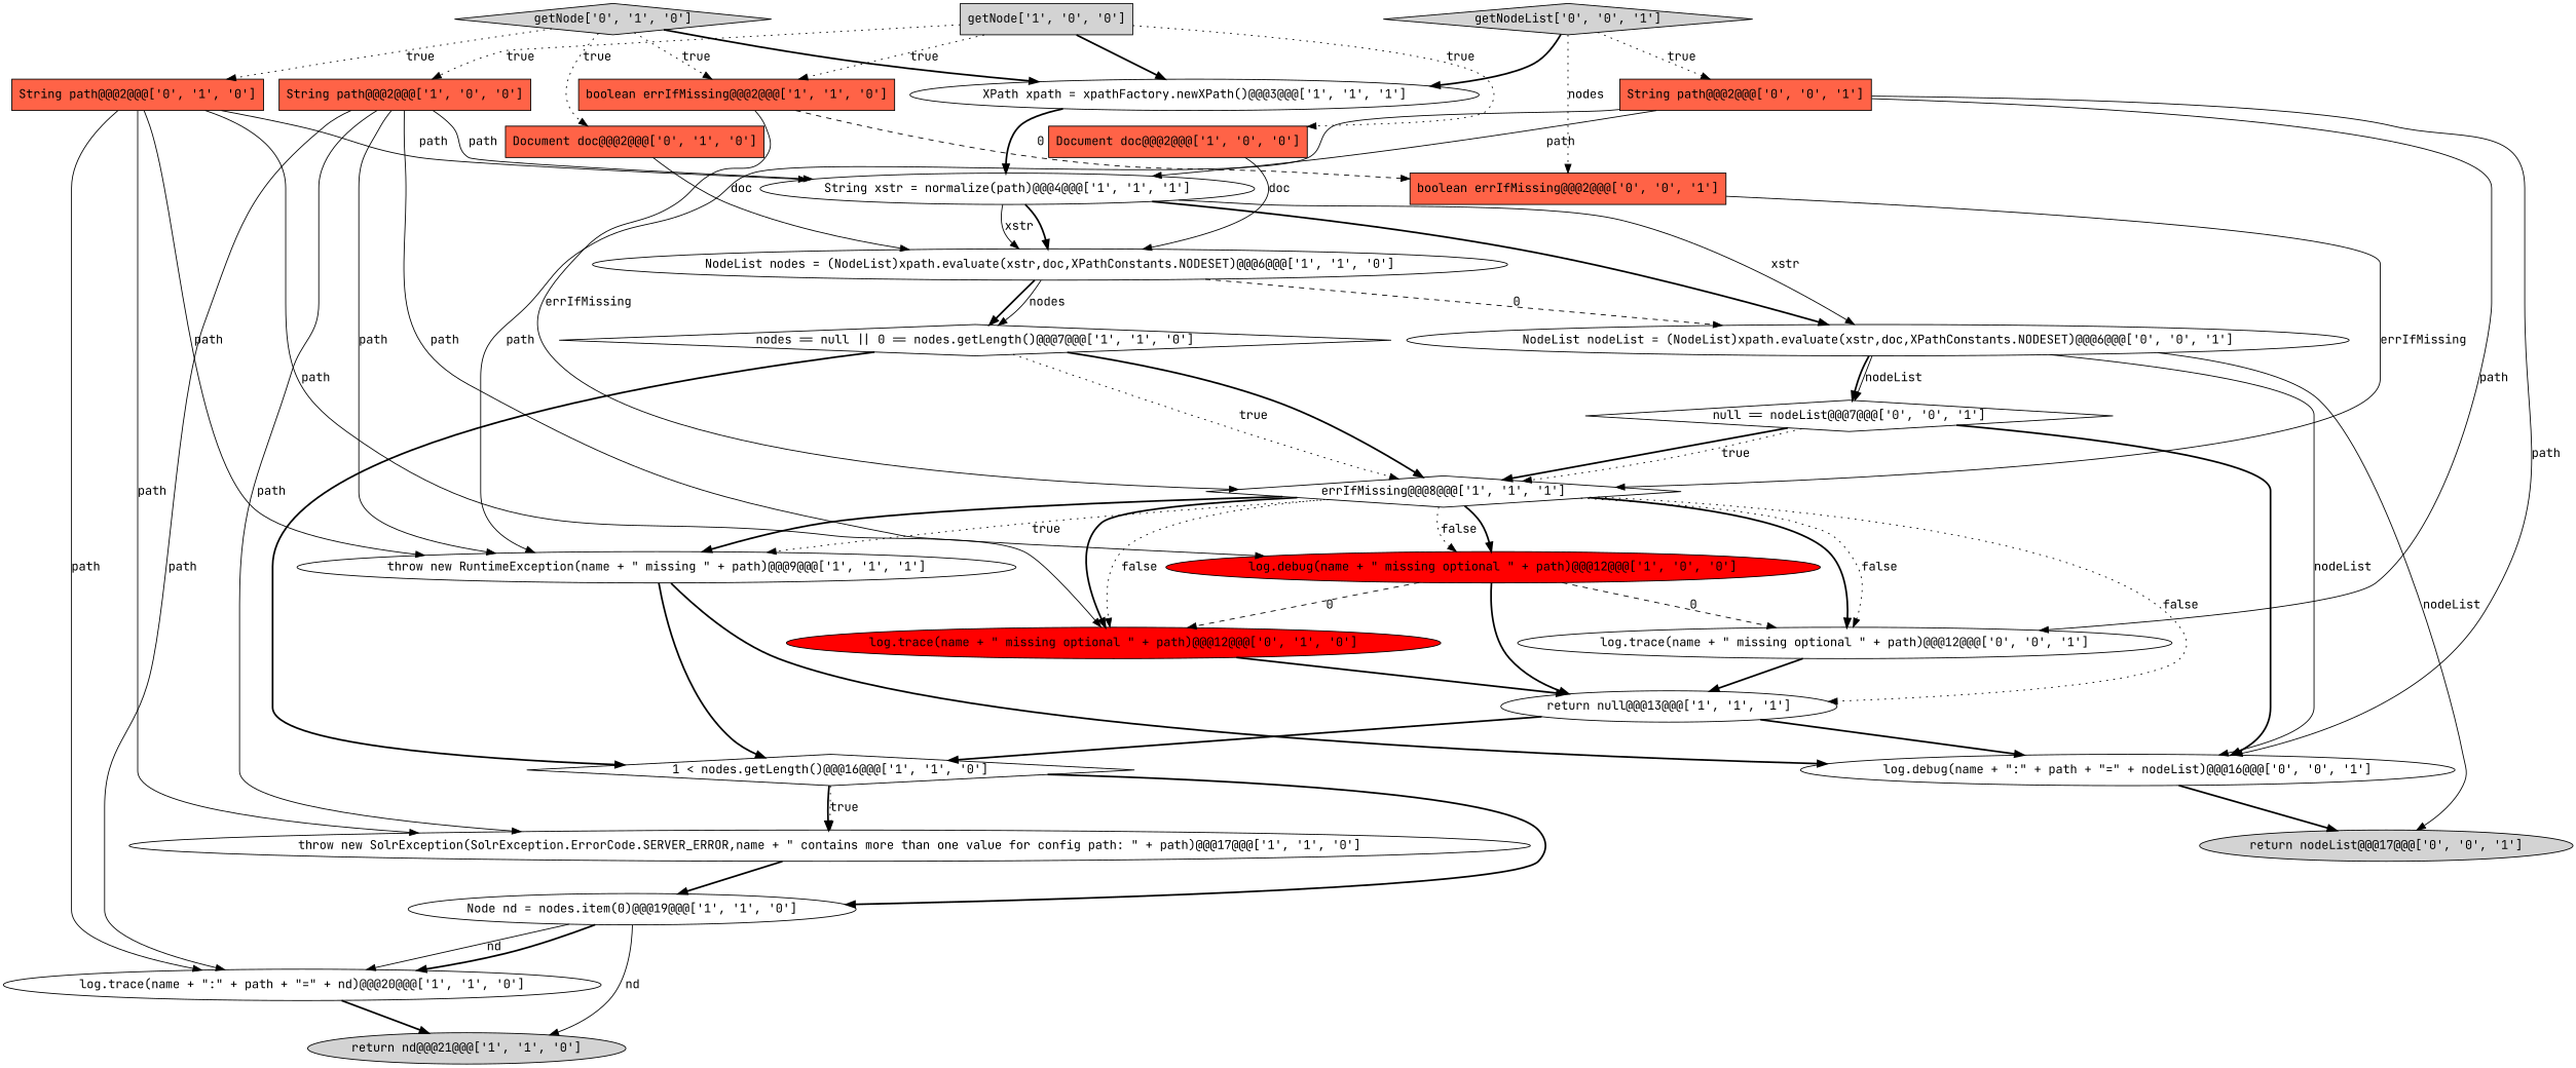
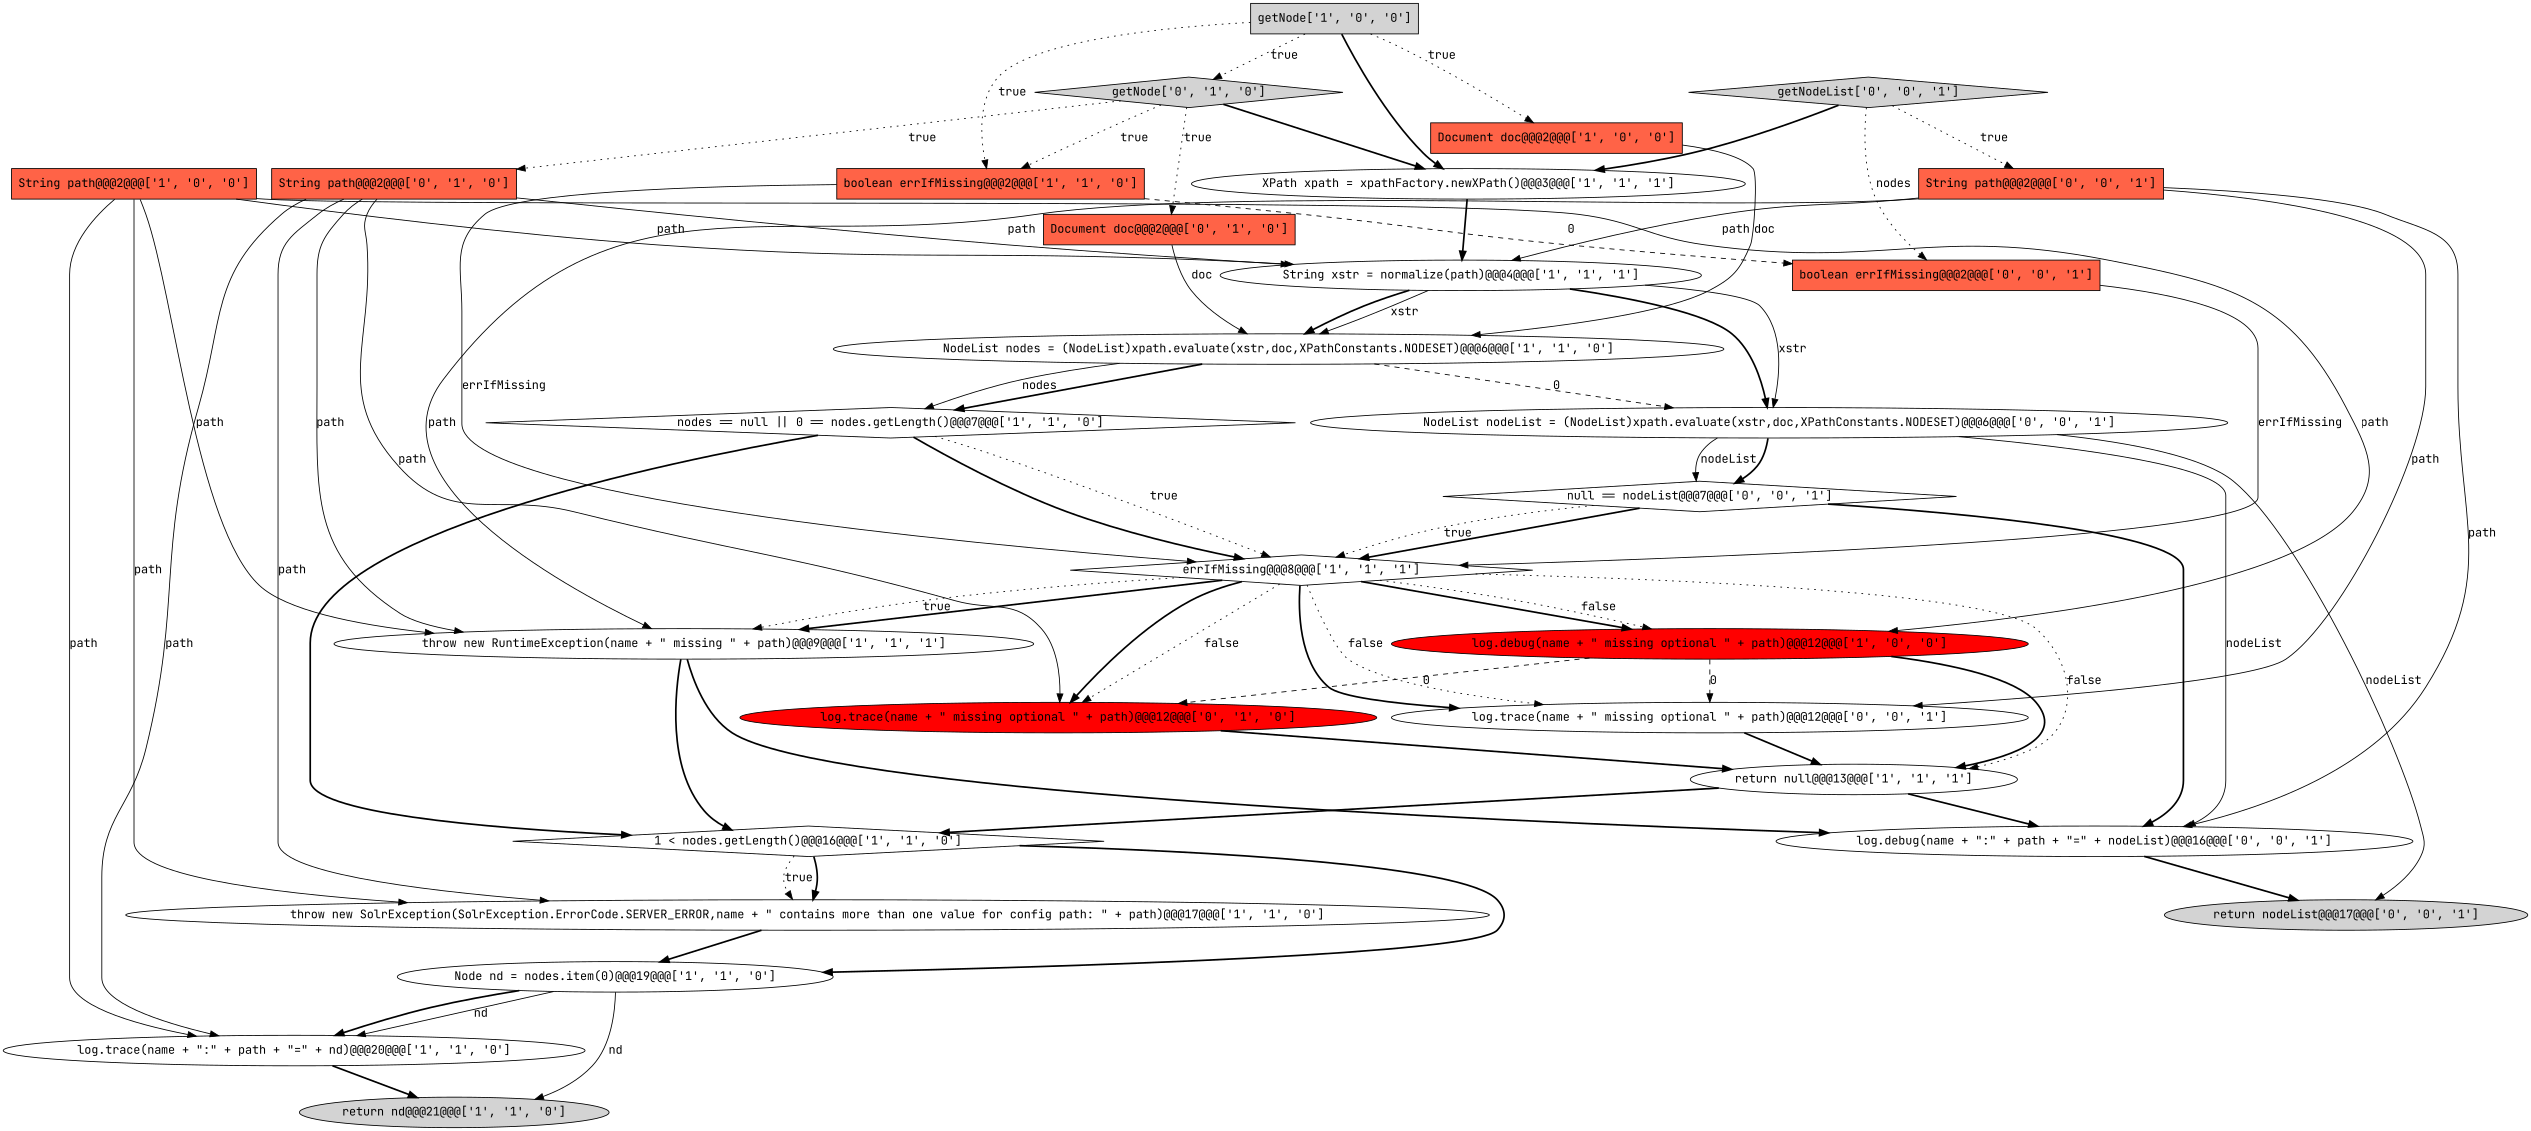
  digraph {
    fontname="JetBrains Mono"
    node [fillcolor=white fontname="JetBrains Mono" shape=ellipse style=filled]
    edge [fontname="JetBrains Mono" style=bold]
    n1 [label="nodes == null || 0 == nodes.getLength()@@@7@@@['1', '1', '0']" shape=diamond]
    n2 [label="1 < nodes.getLength()@@@16@@@['1', '1', '0']" shape=diamond]
    n3 [label="errIfMissing@@@8@@@['1', '1', '1']" shape=diamond]
    n4 [label="Node nd = nodes.item(0)@@@19@@@['1', '1', '0']"]
    n5 [label="throw new SolrException(SolrException.ErrorCode.SERVER_ERROR,name + \" contains more than one value for config path: \" + path)@@@17@@@['1', '1', '0']"]
    n6 [fillcolor=red label="log.debug(name + \" missing optional \" + path)@@@12@@@['1', '0', '0']"]
    n7 [fillcolor=red label="log.trace(name + \" missing optional \" + path)@@@12@@@['0', '1', '0']"]
    n8 [label="return null@@@13@@@['1', '1', '1']"]
    n9 [label="log.trace(name + \" missing optional \" + path)@@@12@@@['0', '0', '1']"]
    n10 [label="throw new RuntimeException(name + \" missing \" + path)@@@9@@@['1', '1', '1']"]
    n11 [fillcolor=tomato label="Document doc@@@2@@@['0', '1', '0']" shape=box]
    n12 [label="NodeList nodes = (NodeList)xpath.evaluate(xstr,doc,XPathConstants.NODESET)@@@6@@@['1', '1', '0']"]
    n13 [label="NodeList nodeList = (NodeList)xpath.evaluate(xstr,doc,XPathConstants.NODESET)@@@6@@@['0', '0', '1']"]
    n14 [label="log.trace(name + \":\" + path + \"=\" + nd)@@@20@@@['1', '1', '0']"]
    n15 [fillcolor=lightgray label="return nd@@@21@@@['1', '1', '0']"]
    n16 [label="log.debug(name + \":\" + path + \"=\" + nodeList)@@@16@@@['0', '0', '1']"]
    n17 [fillcolor=tomato label="Document doc@@@2@@@['1', '0', '0']" shape=box]
    n18 [fillcolor=lightgray label="return nodeList@@@17@@@['0', '0', '1']"]
    n19 [label="null == nodeList@@@7@@@['0', '0', '1']" shape=diamond]
    n20 [fillcolor=tomato label="boolean errIfMissing@@@2@@@['0', '0', '1']" shape=box]
    n21 [fillcolor=tomato label="String path@@@2@@@['1', '0', '0']" shape=box]
    n22 [label="String xstr = normalize(path)@@@4@@@['1', '1', '1']"]
    n23 [fillcolor=tomato label="String path@@@2@@@['0', '0', '1']" shape=box]
    n24 [label="XPath xpath = xpathFactory.newXPath()@@@3@@@['1', '1', '1']"]
    n25 [fillcolor=tomato label="boolean errIfMissing@@@2@@@['1', '1', '0']" shape=box]
    n26 [fillcolor=lightgray label="getNode['0', '1', '0']" shape=diamond]
    n27 [fillcolor=tomato label="String path@@@2@@@['0', '1', '0']" shape=box]
    n28 [fillcolor=lightgray label="getNode['1', '0', '0']" shape=box]
    n29 [fillcolor=lightgray label="getNodeList['0', '0', '1']" shape=diamond]
    n1 -> n2
    n1 -> n3 [label=true style=dotted]
    n1 -> n3
    n2 -> n4
    n2 -> n5
    n2 -> n5 [label=true style=dotted]
    n3 -> n6
    n3 -> n6 [label=false style=dotted]
    n3 -> n7
    n3 -> n7 [label=false style=dotted]
    n3 -> n8 [label=false style=dotted]
    n3 -> n9
    n3 -> n9 [label=false style=dotted]
    n3 -> n10
    n3 -> n10 [label=true style=dotted]
    n4 -> n14 [label=nd style=solid]
    n4 -> n14
    n4 -> n15 [label=nd style=solid]
    n5 -> n4
    n6 -> n7 [label=0 style=dashed]
    n6 -> n8
    n6 -> n9 [label=0 style=dashed]
    n7 -> n8
    n8 -> n2
    n8 -> n16
    n9 -> n8
    n10 -> n2
    n10 -> n16
    n11 -> n12 [label=doc style=solid]
    n12 -> n1
    n12 -> n1 [label=nodes style=solid]
    n12 -> n13 [label=0 style=dashed]
    n13 -> n16 [label=nodeList style=solid]
    n13 -> n18 [label=nodeList style=solid]
    n13 -> n19 [label=nodeList style=solid]
    n13 -> n19
    n14 -> n15
    n16 -> n18
    n17 -> n12 [label=doc style=solid]
    n19 -> n3
    n19 -> n3 [label=true style=dotted]
    n19 -> n16
    n20 -> n3 [label=errIfMissing style=solid]
    n21 -> n5 [label=path style=solid]
    n21 -> n6 [label=path style=solid]
    n21 -> n10 [label=path style=solid]
    n21 -> n14 [label=path style=solid]
    n21 -> n22 [label=path style=solid]
    n22 -> n12
    n22 -> n12 [label=xstr style=solid]
    n22 -> n13 [label=xstr style=solid]
    n22 -> n13
    n23 -> n9 [label=path style=solid]
    n23 -> n10 [label=path style=solid]
    n23 -> n16 [label=path style=solid]
    n23 -> n22 [label=path style=solid]
    n24 -> n22
    n25 -> n3 [label=errIfMissing style=solid]
    n25 -> n20 [label=0 style=dashed]
    n26 -> n11 [label=true style=dotted]
    n26 -> n24
    n26 -> n25 [label=true style=dotted]
    n26 -> n27 [label=true style=dotted]
    n27 -> n5 [label=path style=solid]
    n27 -> n7 [label=path style=solid]
    n27 -> n10 [label=path style=solid]
    n27 -> n14 [label=path style=solid]
    n27 -> n22 [label=path style=solid]
    n28 -> n17 [label=true style=dotted]
-   n28 -> n21 [label=true style=dotted]
+   n28 -> n26 [label=true style=dotted]
    n28 -> n24
    n28 -> n25 [label=true style=dotted]
    n29 -> n20 [label=nodes style=dotted]
    n29 -> n23 [label=true style=dotted]
    n29 -> n24
  }
